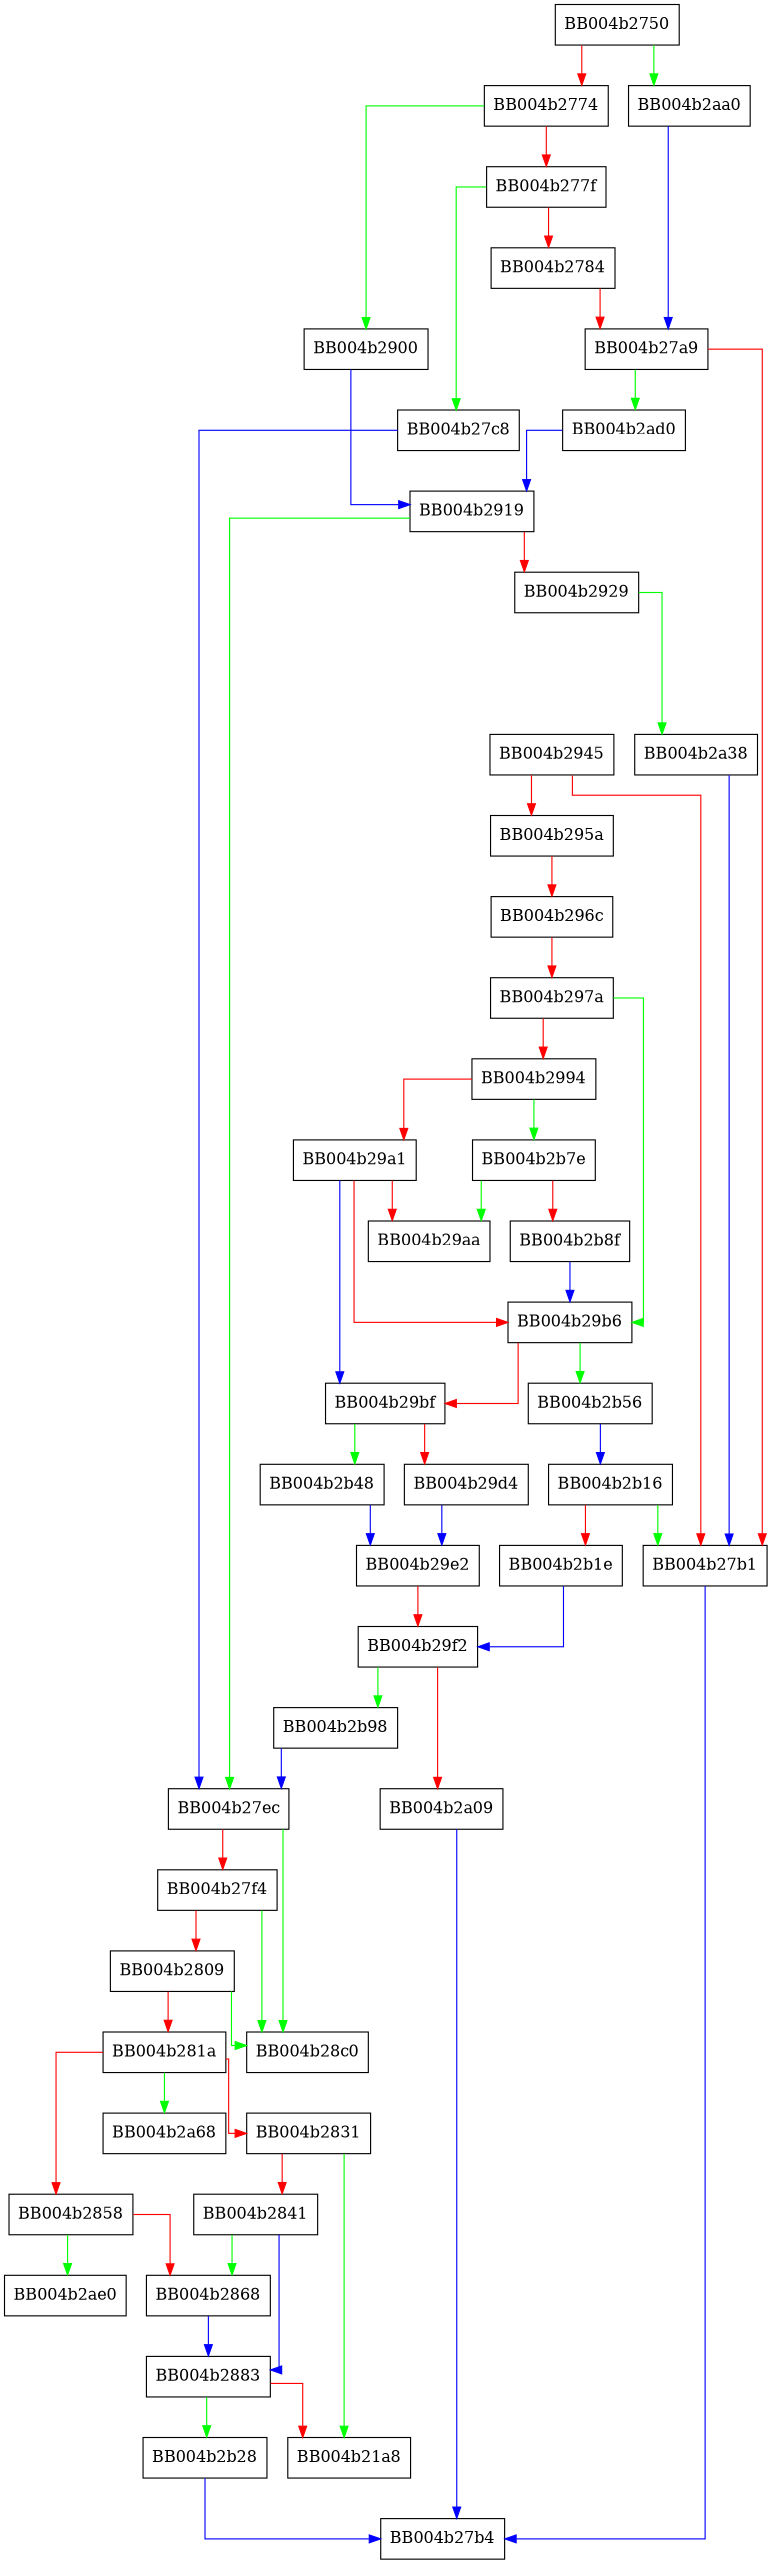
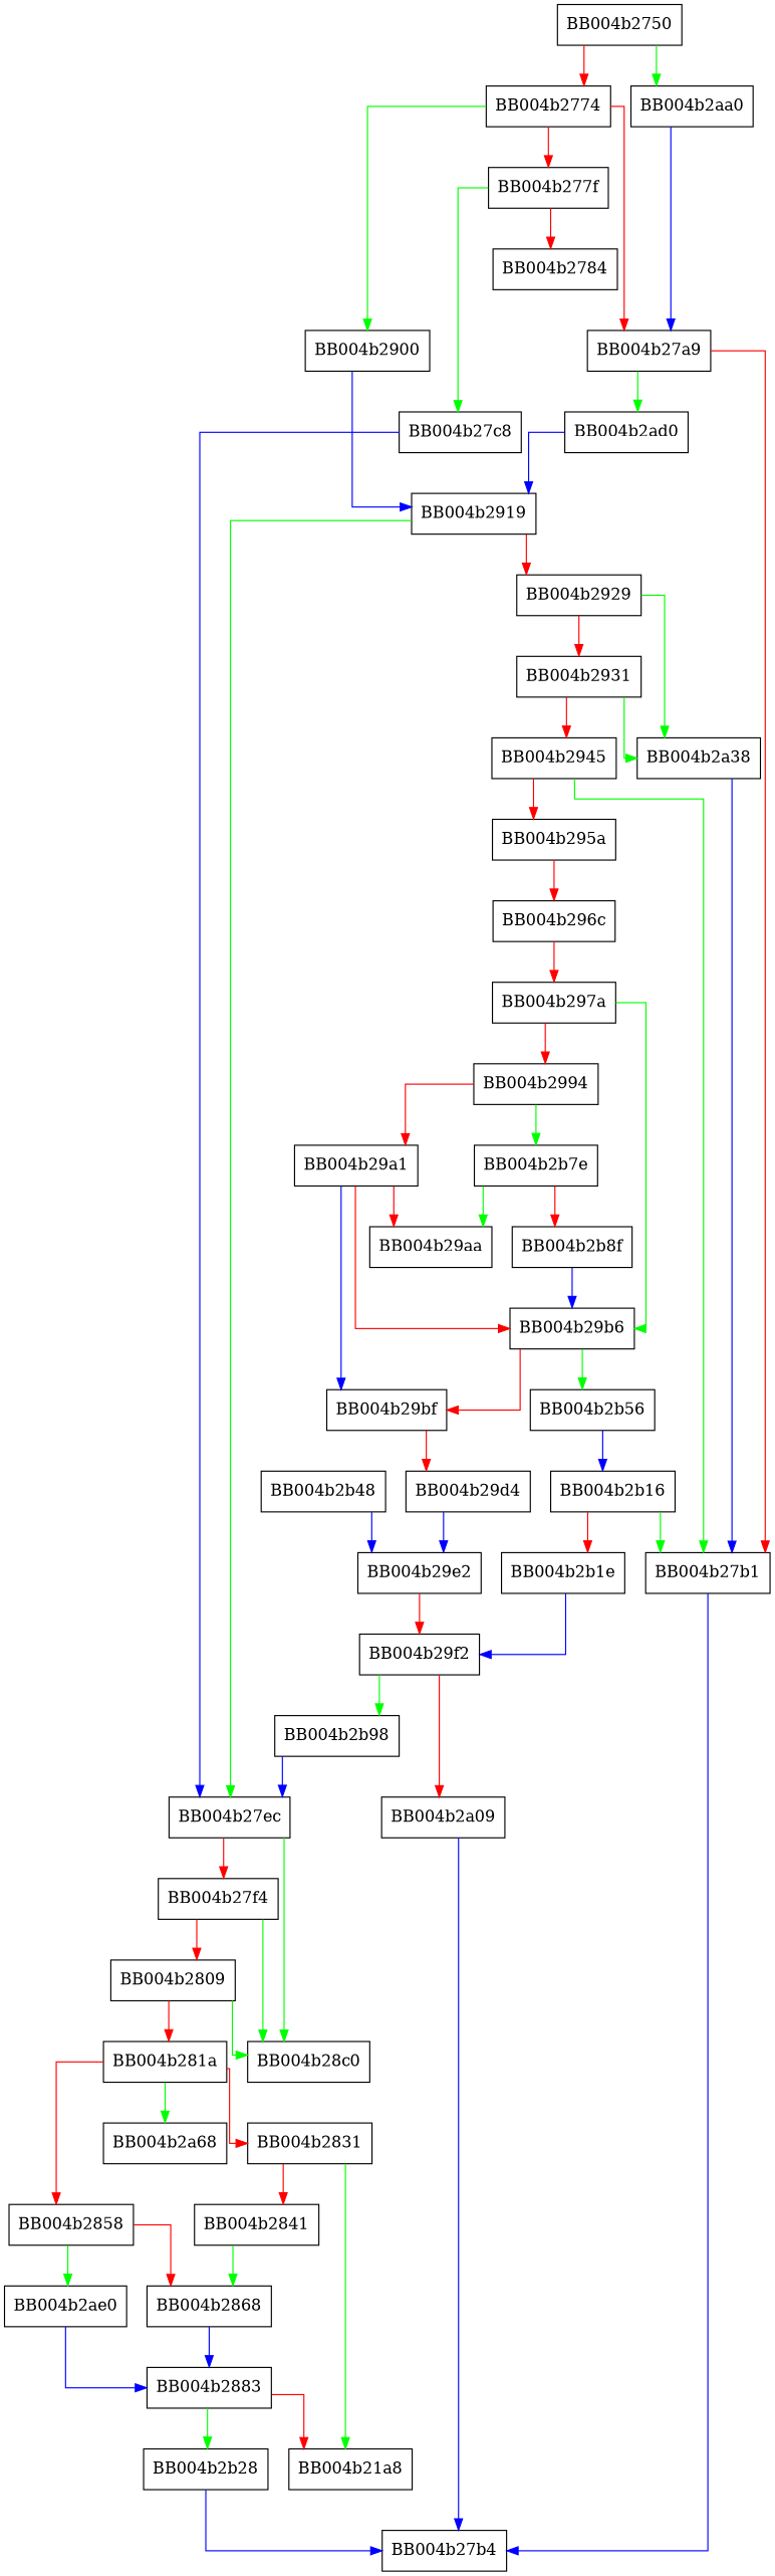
  digraph {
    splines=ortho
    node [shape=box]
    edge [color=red]
    BB004b2750
    BB004b2aa0
    BB004b2774
    BB004b27a9
    BB004b2900
    BB004b277f
    BB004b2ad0
    BB004b27b1
    BB004b2919
    BB004b27c8
    BB004b2784
    BB004b27ec
    BB004b2929
    BB004b28c0
    BB004b27f4
    BB004b27b4
    BB004b2809
    BB004b281a
    BB004b2a68
    BB004b2831
    BB004b2858
    n22 [label=BB004b21a8]
    BB004b2841
    BB004b2868
    BB004b2883
    BB004b2ae0
    BB004b2b28
    BB004b2a38
+   BB004b2931
    BB004b2945
    BB004b295a
    BB004b296c
    BB004b297a
    BB004b2b16
    BB004b2b1e
    BB004b29b6
    BB004b2994
    BB004b29bf
    BB004b2b56
    BB004b2b7e
    BB004b29a1
    BB004b2b48
    BB004b29d4
    BB004b29aa
    BB004b2b8f
    BB004b29e2
    BB004b29f2
    BB004b2b98
    BB004b2a09
    BB004b2750 -> BB004b2aa0 [color=green]
    BB004b2750 -> BB004b2774
    BB004b2aa0 -> BB004b27a9 [color=blue]
    BB004b2774 -> BB004b2900 [color=green]
    BB004b2774 -> BB004b277f
    BB004b27a9 -> BB004b2ad0 [color=green]
    BB004b27a9 -> BB004b27b1
    BB004b2900 -> BB004b2919 [color=blue]
    BB004b277f -> BB004b27c8 [color=green]
    BB004b277f -> BB004b2784
    BB004b2ad0 -> BB004b2919 [color=blue]
    BB004b27b1 -> BB004b27b4 [color=blue]
    BB004b2919 -> BB004b27ec [color=green]
    BB004b2919 -> BB004b2929
    BB004b27c8 -> BB004b27ec [color=blue]
-   BB004b2784 -> BB004b27a9
+   BB004b2774 -> BB004b27a9
    BB004b27ec -> BB004b28c0 [color=green]
    BB004b27ec -> BB004b27f4
    BB004b2929 -> BB004b2a38 [color=green]
+   BB004b2929 -> BB004b2931
    BB004b27f4 -> BB004b28c0 [color=green]
    BB004b27f4 -> BB004b2809
    BB004b2809 -> BB004b28c0 [color=green]
    BB004b2809 -> BB004b281a
    BB004b281a -> BB004b2a68 [color=green]
    BB004b281a -> BB004b2831
    BB004b281a -> BB004b2858
    BB004b2831 -> n22 [color=green]
    BB004b2831 -> BB004b2841
    BB004b2858 -> BB004b2868
    BB004b2858 -> BB004b2ae0 [color=green]
    BB004b2841 -> BB004b2868 [color=green]
    BB004b2868 -> BB004b2883 [color=blue]
    BB004b2883 -> n22
    BB004b2883 -> BB004b2b28 [color=green]
-   BB004b2841 -> BB004b2883 [color=blue]
+   BB004b2ae0 -> BB004b2883 [color=blue]
    BB004b2b28 -> BB004b27b4 [color=blue]
    BB004b2a38 -> BB004b27b1 [color=blue]
-   BB004b2945 -> BB004b27b1
+   BB004b2931 -> BB004b2a38 [color=green]
+   BB004b2931 -> BB004b2945
+   BB004b2945 -> BB004b27b1 [color=green]
    BB004b2945 -> BB004b295a
    BB004b295a -> BB004b296c
    BB004b296c -> BB004b297a
    BB004b297a -> BB004b29b6 [color=green]
    BB004b297a -> BB004b2994
    BB004b2b16 -> BB004b27b1 [color=green]
    BB004b2b16 -> BB004b2b1e
    BB004b2b1e -> BB004b29f2 [color=blue]
    BB004b29b6 -> BB004b29bf
    BB004b29b6 -> BB004b2b56 [color=green]
    BB004b2994 -> BB004b2b7e [color=green]
    BB004b2994 -> BB004b29a1
-   BB004b29bf -> BB004b2b48 [color=green]
    BB004b29bf -> BB004b29d4
    BB004b2b56 -> BB004b2b16 [color=blue]
    BB004b2b7e -> BB004b29aa [color=green]
    BB004b2b7e -> BB004b2b8f
    BB004b29a1 -> BB004b29b6
    BB004b29a1 -> BB004b29bf [color=blue]
    BB004b29a1 -> BB004b29aa
    BB004b2b48 -> BB004b29e2 [color=blue]
    BB004b29d4 -> BB004b29e2 [color=blue]
    BB004b2b8f -> BB004b29b6 [color=blue]
    BB004b29e2 -> BB004b29f2
    BB004b29f2 -> BB004b2b98 [color=green]
    BB004b29f2 -> BB004b2a09
    BB004b2b98 -> BB004b27ec [color=blue]
    BB004b2a09 -> BB004b27b4 [color=blue]
  }
